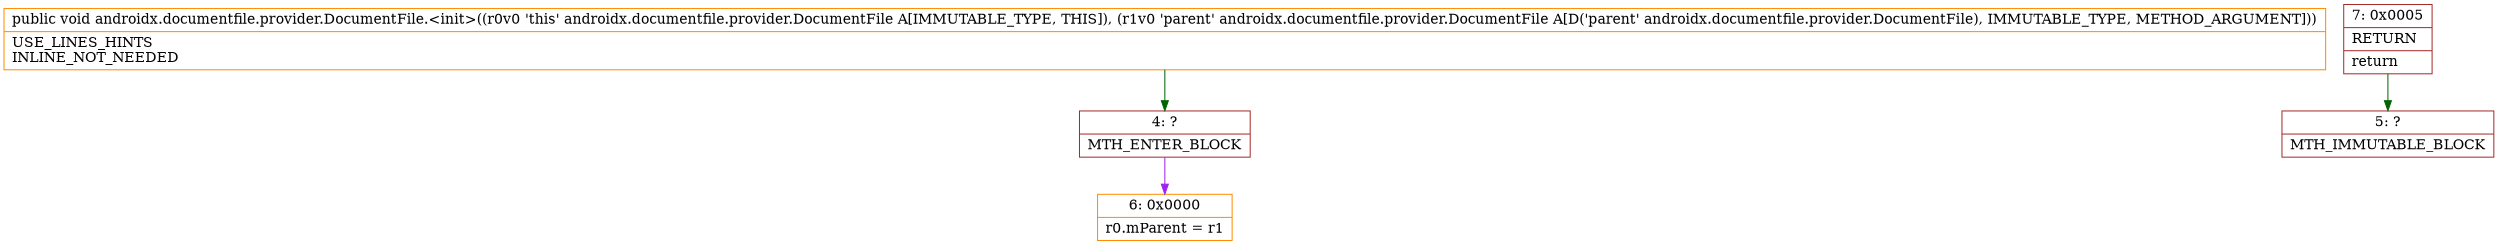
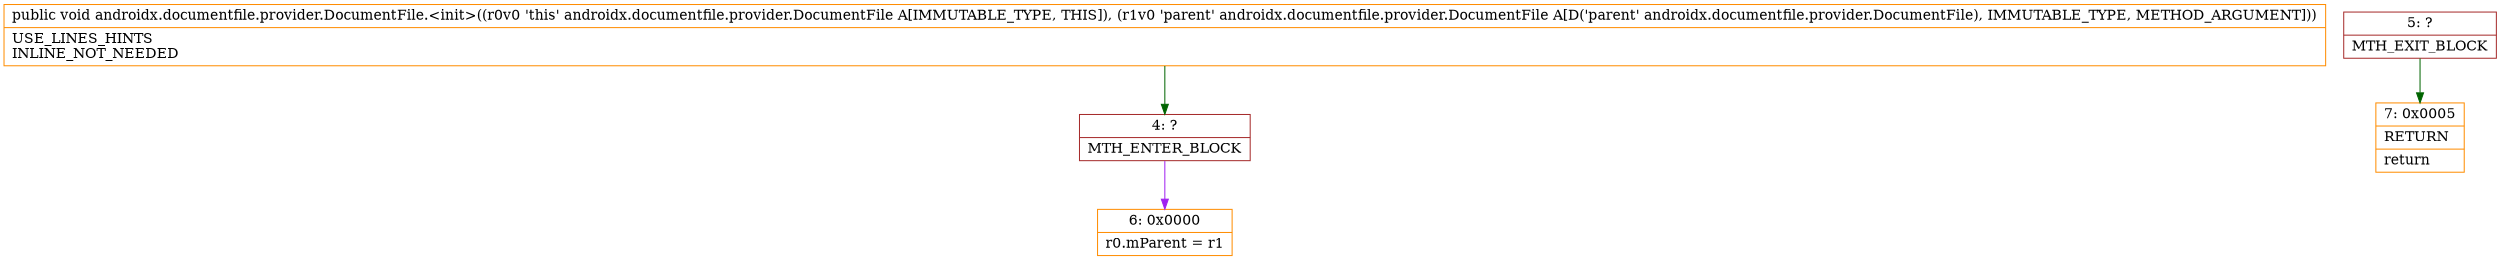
  digraph {
    node [color=darkorange shape=record]
    edge [color=darkgreen]
    n1 [color=brown label="{4\:\ ?|MTH_ENTER_BLOCK\l}"]
    n2 [label="{6\:\ 0x0000|r0.mParent = r1\l}"]
-   n3 [color=brown label="{7\:\ 0x0005|RETURN\l|return\l}"]
-   n4 [color=brown label="{5\:\ ?|MTH_IMMUTABLE_BLOCK\l}"]
+   n3 [label="{7\:\ 0x0005|RETURN\l|return\l}"]
+   n4 [color=brown label="{5\:\ ?|MTH_EXIT_BLOCK\l}"]
    n5 [label="{public void androidx.documentfile.provider.DocumentFile.\<init\>((r0v0 'this' androidx.documentfile.provider.DocumentFile A[IMMUTABLE_TYPE, THIS]), (r1v0 'parent' androidx.documentfile.provider.DocumentFile A[D('parent' androidx.documentfile.provider.DocumentFile), IMMUTABLE_TYPE, METHOD_ARGUMENT]))  | USE_LINES_HINTS\lINLINE_NOT_NEEDED\l}"]
    n1 -> n2 [color=purple]
-   n3 -> n4
+   n4 -> n3
    n5 -> n1
  }
